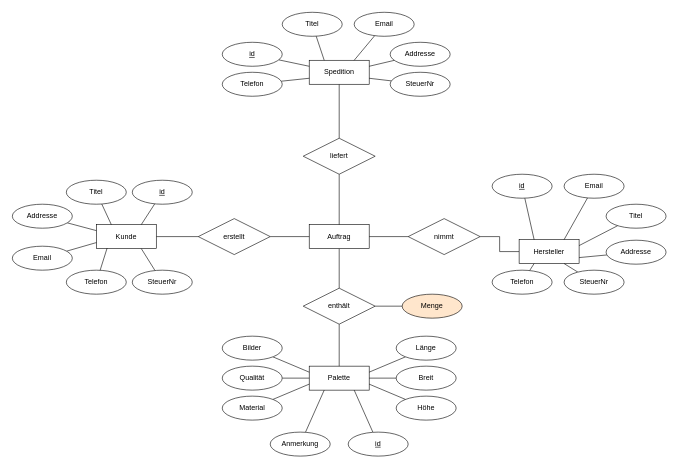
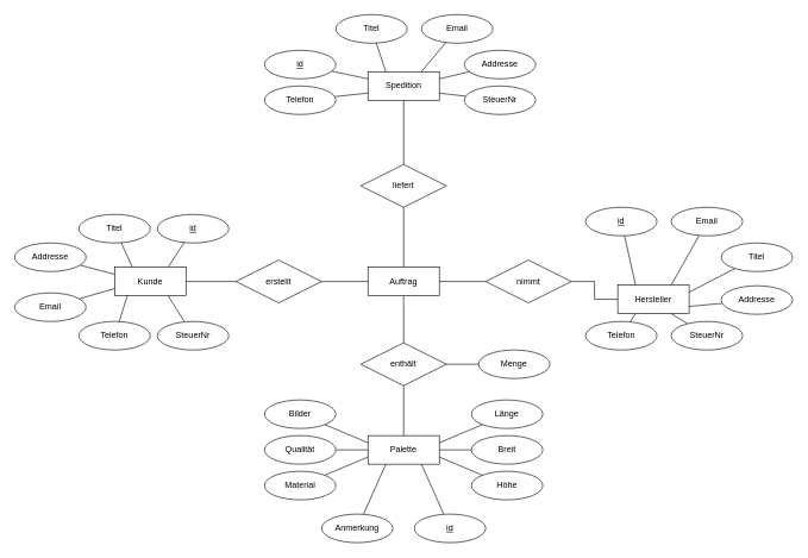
  <mxCell id="0" />
  <mxCell id="1" parent="0" />
  <mxCell id="2" value="" style="edgeStyle=orthogonalEdgeStyle;rounded=0;orthogonalLoop=1;jettySize=auto;html=1;endArrow=none;endFill=0;" edge="1" parent="1" source="3" target="12"><mxGeometry relative="1" as="geometry" /></mxCell>
  <mxCell id="3" value="Kunde" style="whiteSpace=wrap;html=1;align=center;" vertex="1" parent="1"><mxGeometry x="160" y="374" width="100" height="40" as="geometry" /></mxCell>
  <mxCell id="4" value="" style="edgeStyle=orthogonalEdgeStyle;rounded=0;orthogonalLoop=1;jettySize=auto;html=1;endArrow=none;endFill=0;" edge="1" parent="1" source="5" target="14"><mxGeometry relative="1" as="geometry" /></mxCell>
  <mxCell id="5" value="Hersteller" style="whiteSpace=wrap;html=1;align=center;" vertex="1" parent="1"><mxGeometry x="865" y="399" width="100" height="40" as="geometry" /></mxCell>
  <mxCell id="6" value="" style="edgeStyle=orthogonalEdgeStyle;rounded=0;orthogonalLoop=1;jettySize=auto;html=1;endArrow=none;endFill=0;" edge="1" parent="1" source="7" target="18"><mxGeometry relative="1" as="geometry" /></mxCell>
  <mxCell id="7" value="Spedition" style="whiteSpace=wrap;html=1;align=center;" vertex="1" parent="1"><mxGeometry x="515" y="100" width="100" height="40" as="geometry" /></mxCell>
  <mxCell id="8" value="" style="edgeStyle=orthogonalEdgeStyle;rounded=0;orthogonalLoop=1;jettySize=auto;html=1;endArrow=none;endFill=0;" edge="1" parent="1" source="9" target="16"><mxGeometry relative="1" as="geometry" /></mxCell>
  <mxCell id="9" value="Auftrag" style="whiteSpace=wrap;html=1;align=center;" vertex="1" parent="1"><mxGeometry x="515" y="374" width="100" height="40" as="geometry" /></mxCell>
  <mxCell id="10" value="Palette" style="whiteSpace=wrap;html=1;align=center;" vertex="1" parent="1"><mxGeometry x="515" y="610" width="100" height="40" as="geometry" /></mxCell>
  <mxCell id="11" value="" style="edgeStyle=orthogonalEdgeStyle;rounded=0;orthogonalLoop=1;jettySize=auto;html=1;endArrow=none;endFill=0;" edge="1" parent="1" source="12" target="9"><mxGeometry relative="1" as="geometry" /></mxCell>
  <mxCell id="12" value="erstellt" style="shape=rhombus;perimeter=rhombusPerimeter;whiteSpace=wrap;html=1;align=center;" vertex="1" parent="1"><mxGeometry x="330" y="364" width="120" height="60" as="geometry" /></mxCell>
  <mxCell id="13" value="" style="edgeStyle=orthogonalEdgeStyle;rounded=0;orthogonalLoop=1;jettySize=auto;html=1;endArrow=none;endFill=0;" edge="1" parent="1" source="14" target="9"><mxGeometry relative="1" as="geometry" /></mxCell>
  <mxCell id="14" value="nimmt" style="shape=rhombus;perimeter=rhombusPerimeter;whiteSpace=wrap;html=1;align=center;" vertex="1" parent="1"><mxGeometry x="680" y="364" width="120" height="60" as="geometry" /></mxCell>
  <mxCell id="15" value="" style="edgeStyle=orthogonalEdgeStyle;rounded=0;orthogonalLoop=1;jettySize=auto;html=1;endArrow=none;endFill=0;" edge="1" parent="1" source="16" target="10"><mxGeometry relative="1" as="geometry" /></mxCell>
  <mxCell id="16" value="enthält" style="shape=rhombus;perimeter=rhombusPerimeter;whiteSpace=wrap;html=1;align=center;" vertex="1" parent="1"><mxGeometry x="505" y="480" width="120" height="60" as="geometry" /></mxCell>
  <mxCell id="17" value="" style="edgeStyle=orthogonalEdgeStyle;rounded=0;orthogonalLoop=1;jettySize=auto;html=1;endArrow=none;endFill=0;" edge="1" parent="1" source="18" target="9"><mxGeometry relative="1" as="geometry" /></mxCell>
  <mxCell id="18" value="liefert" style="shape=rhombus;perimeter=rhombusPerimeter;whiteSpace=wrap;html=1;align=center;" vertex="1" parent="1"><mxGeometry x="505" y="230" width="120" height="60" as="geometry" /></mxCell>
  <mxCell id="19" style="rounded=0;orthogonalLoop=1;jettySize=auto;html=1;entryX=0.75;entryY=0;entryDx=0;entryDy=0;endArrow=none;endFill=0;" edge="1" parent="1" source="20" target="3"><mxGeometry relative="1" as="geometry" /></mxCell>
  <mxCell id="20" value="id" style="ellipse;whiteSpace=wrap;html=1;align=center;fontStyle=4;" vertex="1" parent="1"><mxGeometry x="220" y="300" width="100" height="40" as="geometry" /></mxCell>
  <mxCell id="21" style="rounded=0;orthogonalLoop=1;jettySize=auto;html=1;entryX=0.25;entryY=0;entryDx=0;entryDy=0;endArrow=none;endFill=0;" edge="1" parent="1" source="22" target="3"><mxGeometry relative="1" as="geometry" /></mxCell>
  <mxCell id="22" value="Titel" style="ellipse;whiteSpace=wrap;html=1;align=center;" vertex="1" parent="1"><mxGeometry x="110" y="300" width="100" height="40" as="geometry" /></mxCell>
  <mxCell id="23" style="rounded=0;orthogonalLoop=1;jettySize=auto;html=1;entryX=0;entryY=0.25;entryDx=0;entryDy=0;endArrow=none;endFill=0;" edge="1" parent="1" source="24" target="3"><mxGeometry relative="1" as="geometry" /></mxCell>
  <mxCell id="24" value="Addresse" style="ellipse;whiteSpace=wrap;html=1;align=center;" vertex="1" parent="1"><mxGeometry x="20" y="340" width="100" height="40" as="geometry" /></mxCell>
  <mxCell id="25" style="rounded=0;orthogonalLoop=1;jettySize=auto;html=1;entryX=0;entryY=0.75;entryDx=0;entryDy=0;endArrow=none;endFill=0;" edge="1" parent="1" source="26" target="3"><mxGeometry relative="1" as="geometry" /></mxCell>
  <mxCell id="26" value="Email" style="ellipse;whiteSpace=wrap;html=1;align=center;" vertex="1" parent="1"><mxGeometry x="20" y="410" width="100" height="40" as="geometry" /></mxCell>
  <mxCell id="27" value="Telefon" style="ellipse;whiteSpace=wrap;html=1;align=center;" vertex="1" parent="1"><mxGeometry x="110" y="450" width="100" height="40" as="geometry" /></mxCell>
  <mxCell id="28" style="rounded=0;orthogonalLoop=1;jettySize=auto;html=1;entryX=0.75;entryY=1;entryDx=0;entryDy=0;endArrow=none;endFill=0;" edge="1" parent="1" source="29" target="3"><mxGeometry relative="1" as="geometry" /></mxCell>
  <mxCell id="29" value="SteuerNr" style="ellipse;whiteSpace=wrap;html=1;align=center;" vertex="1" parent="1"><mxGeometry x="220" y="450" width="100" height="40" as="geometry" /></mxCell>
  <mxCell id="30" style="rounded=0;orthogonalLoop=1;jettySize=auto;html=1;entryX=0;entryY=0.25;entryDx=0;entryDy=0;endArrow=none;endFill=0;" edge="1" parent="1" source="31" target="7"><mxGeometry relative="1" as="geometry" /></mxCell>
  <mxCell id="31" value="id" style="ellipse;whiteSpace=wrap;html=1;align=center;fontStyle=4;" vertex="1" parent="1"><mxGeometry x="370" y="70" width="100" height="40" as="geometry" /></mxCell>
  <mxCell id="32" style="rounded=0;orthogonalLoop=1;jettySize=auto;html=1;entryX=0.25;entryY=0;entryDx=0;entryDy=0;endArrow=none;endFill=0;" edge="1" parent="1" source="33" target="7"><mxGeometry relative="1" as="geometry" /></mxCell>
  <mxCell id="33" value="Titel" style="ellipse;whiteSpace=wrap;html=1;align=center;" vertex="1" parent="1"><mxGeometry x="470" y="20" width="100" height="40" as="geometry" /></mxCell>
  <mxCell id="34" style="rounded=0;orthogonalLoop=1;jettySize=auto;html=1;entryX=1;entryY=0.25;entryDx=0;entryDy=0;endArrow=none;endFill=0;" edge="1" parent="1" source="35" target="7"><mxGeometry relative="1" as="geometry" /></mxCell>
  <mxCell id="35" value="Addresse" style="ellipse;whiteSpace=wrap;html=1;align=center;" vertex="1" parent="1"><mxGeometry x="650" y="70" width="100" height="40" as="geometry" /></mxCell>
  <mxCell id="36" style="rounded=0;orthogonalLoop=1;jettySize=auto;html=1;entryX=0.75;entryY=0;entryDx=0;entryDy=0;endArrow=none;endFill=0;" edge="1" parent="1" source="37" target="7"><mxGeometry relative="1" as="geometry" /></mxCell>
  <mxCell id="37" value="Email" style="ellipse;whiteSpace=wrap;html=1;align=center;" vertex="1" parent="1"><mxGeometry x="590" y="20" width="100" height="40" as="geometry" /></mxCell>
  <mxCell id="38" style="rounded=0;orthogonalLoop=1;jettySize=auto;html=1;entryX=0;entryY=0.75;entryDx=0;entryDy=0;endArrow=none;endFill=0;" edge="1" parent="1" source="39" target="7"><mxGeometry relative="1" as="geometry" /></mxCell>
  <mxCell id="39" value="Telefon" style="ellipse;whiteSpace=wrap;html=1;align=center;" vertex="1" parent="1"><mxGeometry x="370" y="120" width="100" height="40" as="geometry" /></mxCell>
  <mxCell id="40" style="rounded=0;orthogonalLoop=1;jettySize=auto;html=1;entryX=1;entryY=0.75;entryDx=0;entryDy=0;endArrow=none;endFill=0;" edge="1" parent="1" source="41" target="7"><mxGeometry relative="1" as="geometry" /></mxCell>
  <mxCell id="41" value="SteuerNr" style="ellipse;whiteSpace=wrap;html=1;align=center;" vertex="1" parent="1"><mxGeometry x="650" y="120" width="100" height="40" as="geometry" /></mxCell>
  <mxCell id="42" style="rounded=0;orthogonalLoop=1;jettySize=auto;html=1;entryX=0.25;entryY=0;entryDx=0;entryDy=0;endArrow=none;endFill=0;" edge="1" parent="1" source="43" target="5"><mxGeometry relative="1" as="geometry" /></mxCell>
  <mxCell id="43" value="id" style="ellipse;whiteSpace=wrap;html=1;align=center;fontStyle=4;" vertex="1" parent="1"><mxGeometry x="820" y="290" width="100" height="40" as="geometry" /></mxCell>
  <mxCell id="44" style="rounded=0;orthogonalLoop=1;jettySize=auto;html=1;entryX=1;entryY=0.25;entryDx=0;entryDy=0;endArrow=none;endFill=0;" edge="1" parent="1" source="45" target="5"><mxGeometry relative="1" as="geometry" /></mxCell>
  <mxCell id="45" value="Titel" style="ellipse;whiteSpace=wrap;html=1;align=center;" vertex="1" parent="1"><mxGeometry x="1010" y="340" width="100" height="40" as="geometry" /></mxCell>
  <mxCell id="46" style="rounded=0;orthogonalLoop=1;jettySize=auto;html=1;entryX=1;entryY=0.75;entryDx=0;entryDy=0;endArrow=none;endFill=0;" edge="1" parent="1" source="47" target="5"><mxGeometry relative="1" as="geometry" /></mxCell>
  <mxCell id="47" value="Addresse" style="ellipse;whiteSpace=wrap;html=1;align=center;" vertex="1" parent="1"><mxGeometry x="1010" y="400" width="100" height="40" as="geometry" /></mxCell>
  <mxCell id="48" style="rounded=0;orthogonalLoop=1;jettySize=auto;html=1;entryX=0.75;entryY=0;entryDx=0;entryDy=0;endArrow=none;endFill=0;" edge="1" parent="1" source="49" target="5"><mxGeometry relative="1" as="geometry" /></mxCell>
  <mxCell id="49" value="Email" style="ellipse;whiteSpace=wrap;html=1;align=center;" vertex="1" parent="1"><mxGeometry x="940" y="290" width="100" height="40" as="geometry" /></mxCell>
  <mxCell id="50" style="rounded=0;orthogonalLoop=1;jettySize=auto;html=1;entryX=0.25;entryY=1;entryDx=0;entryDy=0;endArrow=none;endFill=0;" edge="1" parent="1" source="51" target="5"><mxGeometry relative="1" as="geometry" /></mxCell>
  <mxCell id="51" value="Telefon" style="ellipse;whiteSpace=wrap;html=1;align=center;" vertex="1" parent="1"><mxGeometry x="820" y="450" width="100" height="40" as="geometry" /></mxCell>
  <mxCell id="52" style="rounded=0;orthogonalLoop=1;jettySize=auto;html=1;entryX=0.75;entryY=1;entryDx=0;entryDy=0;endArrow=none;endFill=0;" edge="1" parent="1" source="53" target="5"><mxGeometry relative="1" as="geometry" /></mxCell>
  <mxCell id="53" value="SteuerNr" style="ellipse;whiteSpace=wrap;html=1;align=center;" vertex="1" parent="1"><mxGeometry x="940" y="450" width="100" height="40" as="geometry" /></mxCell>
  <mxCell id="54" style="rounded=0;orthogonalLoop=1;jettySize=auto;html=1;entryX=0.75;entryY=1;entryDx=0;entryDy=0;endArrow=none;endFill=0;" edge="1" parent="1" source="55" target="10"><mxGeometry relative="1" as="geometry" /></mxCell>
  <mxCell id="55" value="id" style="ellipse;whiteSpace=wrap;html=1;align=center;fontStyle=4;" vertex="1" parent="1"><mxGeometry x="580" y="720" width="100" height="40" as="geometry" /></mxCell>
  <mxCell id="56" style="rounded=0;orthogonalLoop=1;jettySize=auto;html=1;entryX=1;entryY=0.25;entryDx=0;entryDy=0;endArrow=none;endFill=0;" edge="1" parent="1" source="57" target="10"><mxGeometry relative="1" as="geometry" /></mxCell>
  <mxCell id="57" value="Länge" style="ellipse;whiteSpace=wrap;html=1;align=center;" vertex="1" parent="1"><mxGeometry x="660" y="560" width="100" height="40" as="geometry" /></mxCell>
  <mxCell id="58" style="rounded=0;orthogonalLoop=1;jettySize=auto;html=1;entryX=1;entryY=0.75;entryDx=0;entryDy=0;endArrow=none;endFill=0;" edge="1" parent="1" source="59" target="10"><mxGeometry relative="1" as="geometry" /></mxCell>
  <mxCell id="59" value="Höhe" style="ellipse;whiteSpace=wrap;html=1;align=center;" vertex="1" parent="1"><mxGeometry x="660" y="660" width="100" height="40" as="geometry" /></mxCell>
  <mxCell id="60" style="rounded=0;orthogonalLoop=1;jettySize=auto;html=1;entryX=1;entryY=0.5;entryDx=0;entryDy=0;endArrow=none;endFill=0;" edge="1" parent="1" source="61" target="10"><mxGeometry relative="1" as="geometry" /></mxCell>
  <mxCell id="61" value="Breit" style="ellipse;whiteSpace=wrap;html=1;align=center;" vertex="1" parent="1"><mxGeometry x="660" y="610" width="100" height="40" as="geometry" /></mxCell>
  <mxCell id="62" value="" style="rounded=0;orthogonalLoop=1;jettySize=auto;html=1;endArrow=none;endFill=0;" edge="1" parent="1" source="63" target="10"><mxGeometry relative="1" as="geometry" /></mxCell>
  <mxCell id="63" value="Qualität" style="ellipse;whiteSpace=wrap;html=1;align=center;" vertex="1" parent="1"><mxGeometry x="370" y="610" width="100" height="40" as="geometry" /></mxCell>
  <mxCell id="64" style="rounded=0;orthogonalLoop=1;jettySize=auto;html=1;entryX=0;entryY=0.75;entryDx=0;entryDy=0;endArrow=none;endFill=0;" edge="1" parent="1" source="65" target="10"><mxGeometry relative="1" as="geometry" /></mxCell>
  <mxCell id="65" value="Material" style="ellipse;whiteSpace=wrap;html=1;align=center;" vertex="1" parent="1"><mxGeometry x="370" y="660" width="100" height="40" as="geometry" /></mxCell>
  <mxCell id="66" style="rounded=0;orthogonalLoop=1;jettySize=auto;html=1;entryX=0;entryY=0.25;entryDx=0;entryDy=0;endArrow=none;endFill=0;" edge="1" parent="1" source="67" target="10"><mxGeometry relative="1" as="geometry" /></mxCell>
  <mxCell id="67" value="Bilder" style="ellipse;whiteSpace=wrap;html=1;align=center;" vertex="1" parent="1"><mxGeometry x="370" y="560" width="100" height="40" as="geometry" /></mxCell>
  <mxCell id="68" style="rounded=0;orthogonalLoop=1;jettySize=auto;html=1;entryX=0.25;entryY=1;entryDx=0;entryDy=0;endArrow=none;endFill=0;" edge="1" parent="1" source="69" target="10"><mxGeometry relative="1" as="geometry" /></mxCell>
  <mxCell id="69" value="Anmerkung" style="ellipse;whiteSpace=wrap;html=1;align=center;" vertex="1" parent="1"><mxGeometry x="450" y="720" width="100" height="40" as="geometry" /></mxCell>
  <mxCell id="70" value="" style="edgeStyle=orthogonalEdgeStyle;rounded=0;orthogonalLoop=1;jettySize=auto;html=1;endArrow=none;endFill=0;" edge="1" parent="1" source="71" target="16"><mxGeometry relative="1" as="geometry" /></mxCell>
- <mxCell id="71" value="Menge" style="ellipse;whiteSpace=wrap;html=1;align=center;fillColor=#ffe6cc;" vertex="1" parent="1"><mxGeometry x="670" y="490" width="100" height="40" as="geometry" /></mxCell>
+ <mxCell id="71" value="Menge" style="ellipse;whiteSpace=wrap;html=1;align=center;" vertex="1" parent="1"><mxGeometry x="670" y="490" width="100" height="40" as="geometry" /></mxCell>
  <mxCell id="72" style="edgeStyle=orthogonalEdgeStyle;rounded=0;orthogonalLoop=1;jettySize=auto;html=1;exitX=0.5;exitY=1;exitDx=0;exitDy=0;" edge="1" parent="1" source="65" target="65"><mxGeometry relative="1" as="geometry" /></mxCell>
  <mxCell id="73" style="rounded=0;orthogonalLoop=1;jettySize=auto;html=1;entryX=0.18;entryY=0.98;entryDx=0;entryDy=0;entryPerimeter=0;endArrow=none;endFill=0;" edge="1" parent="1" source="27" target="3"><mxGeometry relative="1" as="geometry" /></mxCell>
